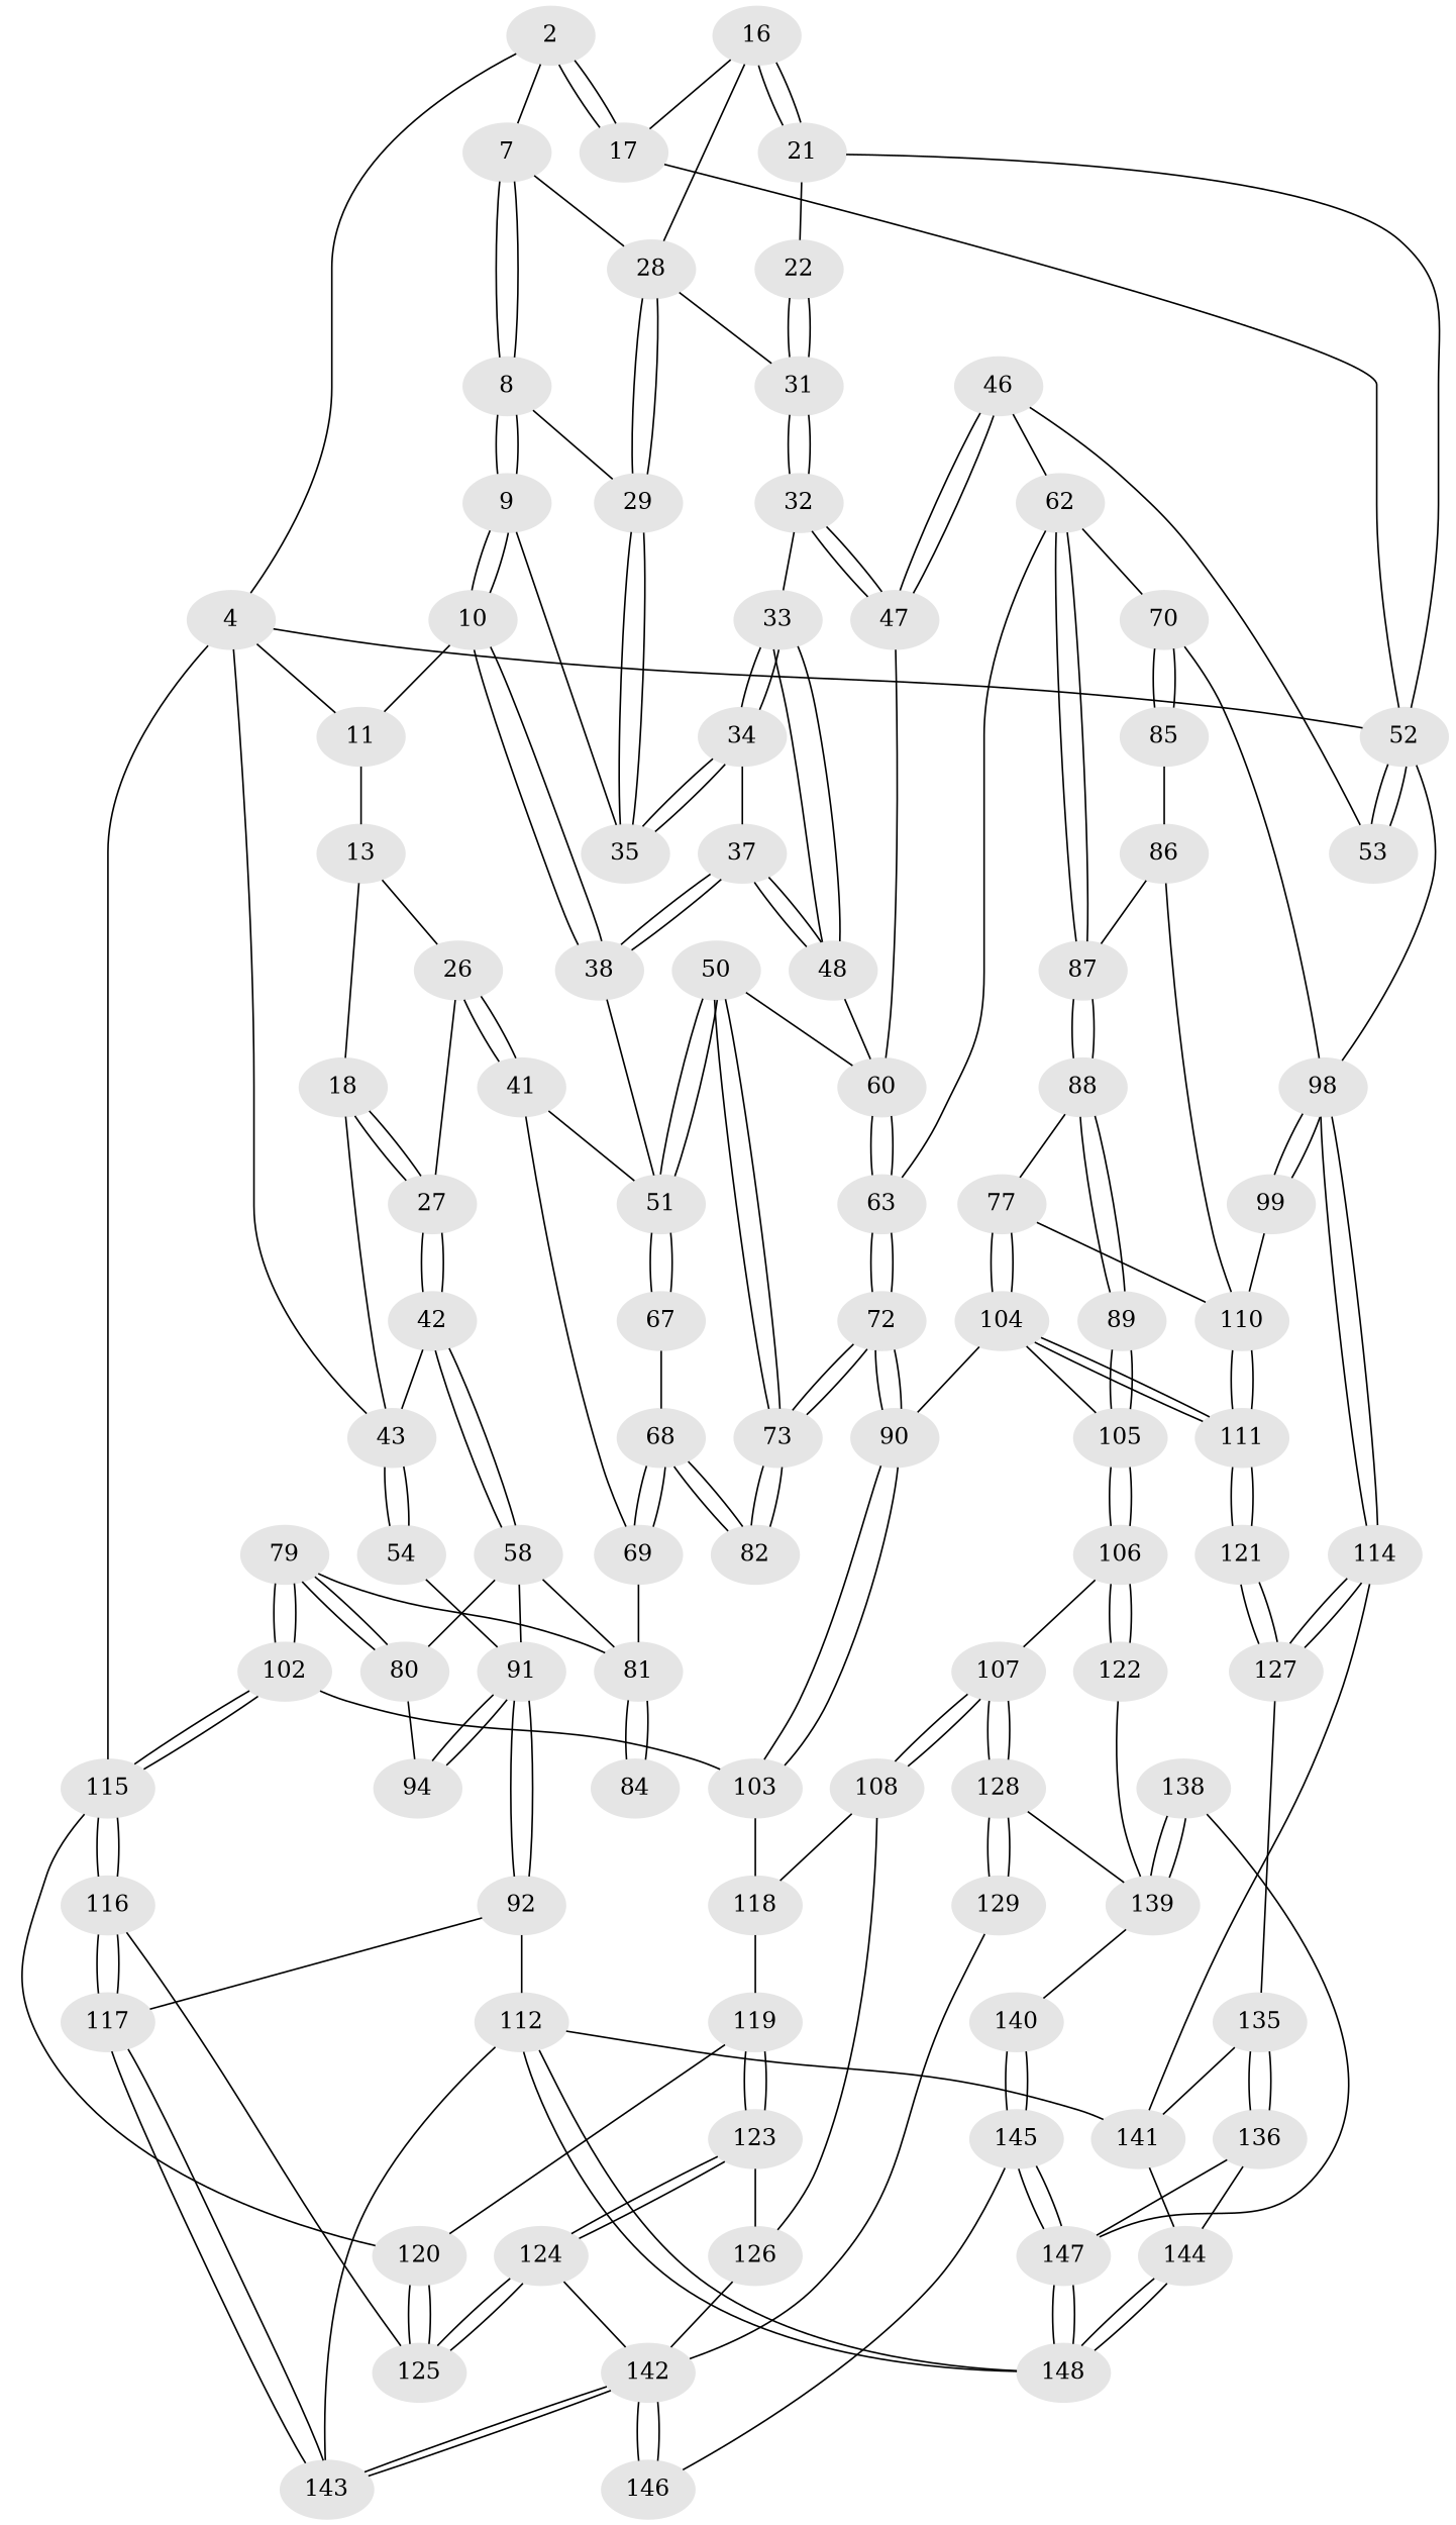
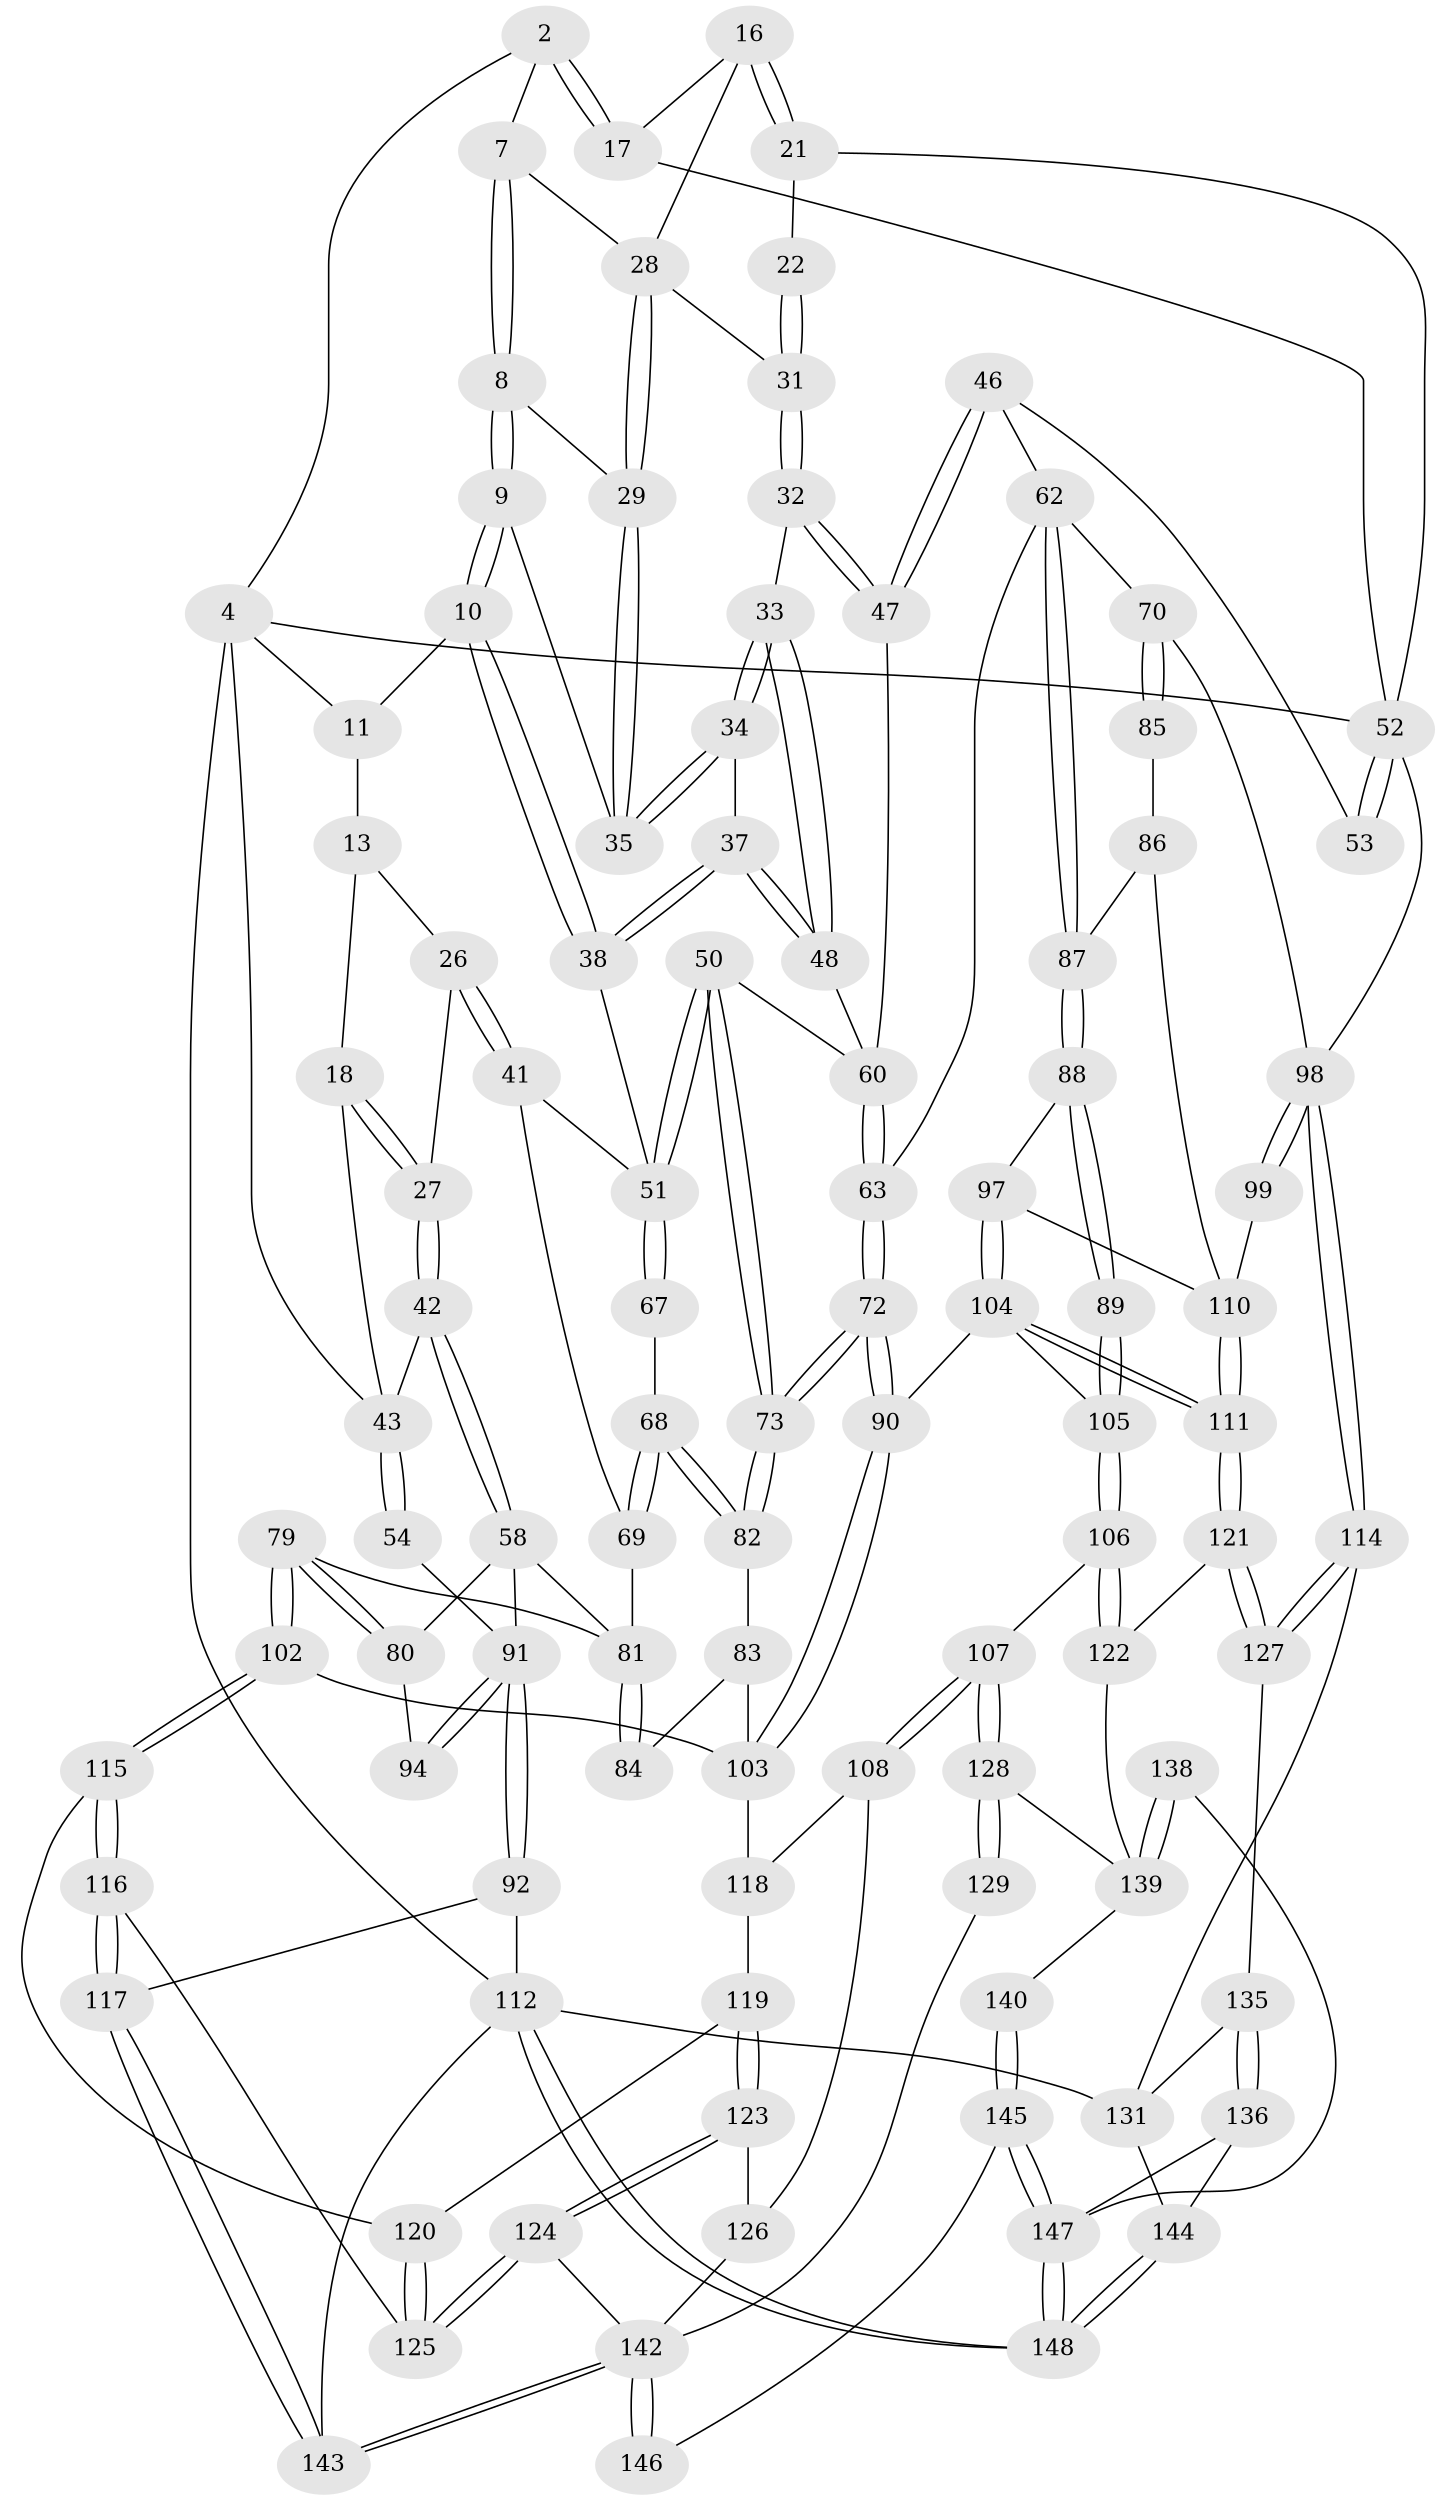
  graph {
    node [color=gray90 style=filled]
    2 [super="+1"]
    4 [super="+3"]
    7
    17
    11 [super="+6"]
    43 [super="+20"]
    52 [super="+36"]
    112 [super="+93"]
    8
    28 [super="+15"]
    13 [super="+12"]
    54
    53 [super="+44+45"]
    98 [super="+71"]
-   141 [super="+113"]
+   141 [super="+113" label=131]
    143
    148
    9
    29
    31 [super="+30+23"]
    10
    35
    38
    51 [super="+39+40"]
    18
    26
    27
    41
    16
    21
    22
    42
    32
    69 [super="+55"]
    58 [super="+57"]
    33
    47
    34
    48
    60 [super="+49"]
    37
    67
    81 [super="+77+78"]
    91 [super="+74"]
    80 [super="+76"]
    46
    62 [super="+61"]
    63
    70 [super="+65+66"]
    87
    50
    73
    82
    68
    99
    114
    94 [super="+75"]
    92
    84
    72
    85
    88
    90
+   83
    86
    103 [super="+101"]
    79
    102
    115
    118 [super="+109"]
    110 [super="+96+95"]
    111
    89
-   97 [label=77]
+   97
    105
    104
    106
    117
    127
    116
    120
    119
    121
    107
    122
    108
    128
    139 [super="+134"]
    126
    129
    142 [super="+132+131+130"]
    144
    135
    125
    123
    124
    140
    146
    136
    145
    147 [super="+137"]
    138
    2 -- 4
    2 -- 7
    2 -- 17
    2 -- 17
    4 -- 11
    4 -- 43
    4 -- 52
-   4 -- 115 [weight=2]
+   4 -- 112 [weight=2]
    7 -- 8
    7 -- 8
    7 -- 28
    17 -- 52
    11 -- 13 [weight=2]
    43 -- 54 [weight=2]
    43 -- 54
    52 -- 53 [weight=2]
    52 -- 53
    52 -- 98
    112 -- 141
    112 -- 143
    112 -- 148
    112 -- 148
    8 -- 9
    8 -- 9
    8 -- 29
    28 -- 29
    28 -- 29
    28 -- 31 [weight=2]
    13 -- 18
    13 -- 26
    54 -- 91
    98 -- 99
    98 -- 99
    98 -- 114
    98 -- 114
    141 -- 144
    9 -- 10
    9 -- 10
    9 -- 35
    29 -- 35
    29 -- 35
    31 -- 32
    31 -- 32
    10 -- 11
    10 -- 38
    10 -- 38
    38 -- 51
    51 -- 67 [weight=2]
    51 -- 67
    18 -- 43
    18 -- 27
    18 -- 27
    26 -- 27
    26 -- 41
    26 -- 41
    27 -- 42
    27 -- 42
    41 -- 51
    41 -- 69
    16 -- 17
    16 -- 28
    16 -- 21
    16 -- 21
    21 -- 52
    21 -- 22
    22 -- 31 [weight=2]
    22 -- 31
    42 -- 43
    42 -- 58
    42 -- 58
    32 -- 33
    32 -- 47
    32 -- 47
    69 -- 81 [weight=2]
    58 -- 81
    58 -- 91
    58 -- 80
    33 -- 34
    33 -- 34
    33 -- 48
    33 -- 48
    47 -- 60
    34 -- 35
    34 -- 35
    34 -- 37
    48 -- 60
    60 -- 63
    60 -- 63
    37 -- 38
    37 -- 38
    37 -- 48
    37 -- 48
    67 -- 68
    81 -- 84 [weight=2]
    81 -- 84
    91 -- 94 [weight=2]
    91 -- 94
    91 -- 92
    91 -- 92
    80 -- 94 [weight=2]
    46 -- 53
    46 -- 47
    46 -- 47
    46 -- 62
    62 -- 63
    62 -- 70
    62 -- 87
    62 -- 87
    63 -- 72
    63 -- 72
    70 -- 98
    70 -- 85 [weight=2]
    70 -- 85
    87 -- 88
    87 -- 88
    50 -- 51
    50 -- 51
    50 -- 60
    50 -- 73
    50 -- 73
    73 -- 82
    73 -- 82
+   82 -- 83
    68 -- 69
    68 -- 69
    68 -- 82
    68 -- 82
    99 -- 110 [weight=2]
    114 -- 141
    114 -- 127
    114 -- 127
    92 -- 112
    92 -- 117
    72 -- 73
    72 -- 73
    72 -- 90
    72 -- 90
    85 -- 86
    88 -- 89
    88 -- 89
    88 -- 97
    90 -- 103
    90 -- 103
+   83 -- 84
+   83 -- 103
    86 -- 87
    86 -- 110
    103 -- 118 [weight=2]
    79 -- 81
    79 -- 80
    79 -- 80
    79 -- 102
    79 -- 102
    102 -- 103
    102 -- 115
    102 -- 115
    115 -- 116
    115 -- 116
    115 -- 120
    118 -- 119
    110 -- 111
    110 -- 111
    111 -- 121
    111 -- 121
    89 -- 105
    89 -- 105
    97 -- 110
    97 -- 104
    97 -- 104
    105 -- 106
    105 -- 106
    104 -- 90
    104 -- 111
    104 -- 111
    104 -- 105
    106 -- 107
    106 -- 122
    106 -- 122
    117 -- 143
    117 -- 143
    127 -- 135
    116 -- 117
    116 -- 117
    116 -- 125
    120 -- 125
    120 -- 125
    119 -- 120
    119 -- 123
    119 -- 123
    121 -- 127
    121 -- 127
+   121 -- 122
    107 -- 108
    107 -- 108
    107 -- 128
    107 -- 128
    122 -- 139
    108 -- 118
    108 -- 126
    128 -- 139
    128 -- 129
    128 -- 129
    139 -- 140
    126 -- 142
    129 -- 142
    142 -- 143
    142 -- 143
    142 -- 146 [weight=2]
    142 -- 146
    144 -- 148
    144 -- 148
    135 -- 141
    135 -- 136
    135 -- 136
    123 -- 126
    123 -- 124
    123 -- 124
    124 -- 142
    124 -- 125
    124 -- 125
    140 -- 145
    140 -- 145
    136 -- 144
    136 -- 147
    145 -- 146
    145 -- 147
    145 -- 147
    147 -- 148
    147 -- 148
    138 -- 139 [weight=2]
    138 -- 139
    138 -- 147
  }
